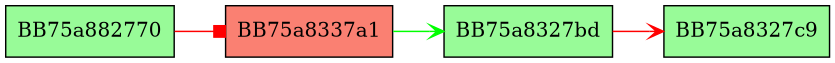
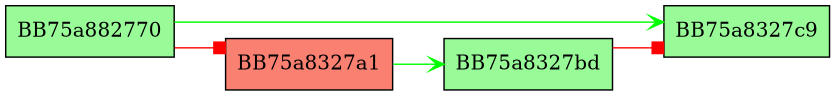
  digraph {
    rankdir=LR
    splines=ortho
    node [fillcolor=palegreen shape=box style=filled]
    edge [arrowhead=vee color=green]
    n1 [label=BB75a882770]
    BB75a8327c9
-   BB75a8327a1 [fillcolor=salmon label=BB75a8337a1]
+   BB75a8327a1 [fillcolor=salmon]
    BB75a8327bd
+   n1 -> BB75a8327c9
    n1 -> BB75a8327a1 [arrowhead=box color=red]
    BB75a8327a1 -> BB75a8327bd
-   BB75a8327bd -> BB75a8327c9 [color=red]
+   BB75a8327bd -> BB75a8327c9 [arrowhead=box color=red]
  }
